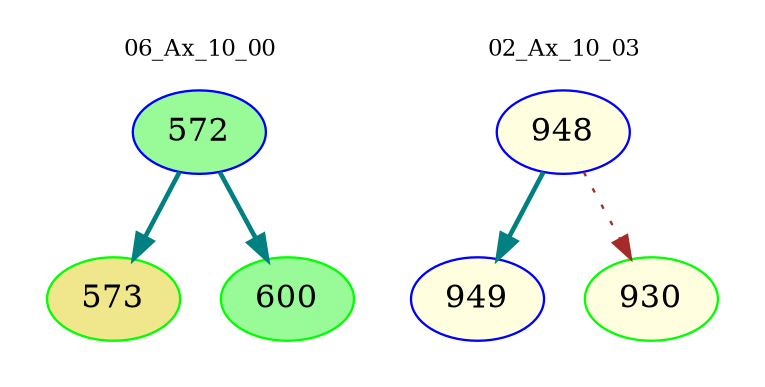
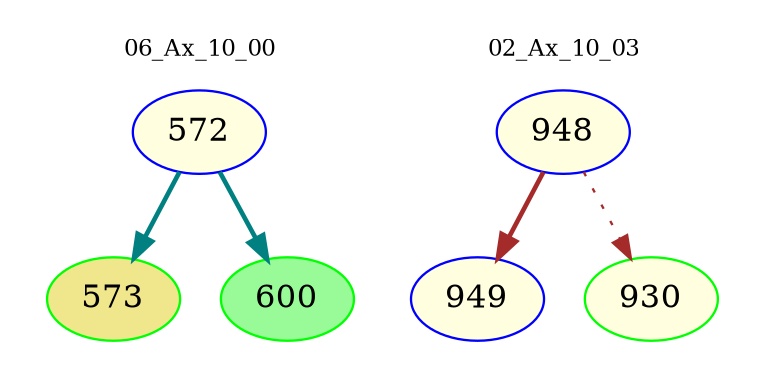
  digraph {
    node [color=blue fillcolor=lightyellow style=filled]
    edge [color=teal style=bold]
-   n1 [fillcolor=palegreen label=572]
+   n1 [label=572]
    n2 [color=green fillcolor=khaki label=573]
    n3 [color=green fillcolor=palegreen label=600]
    n4 [label=948]
    n5 [label=949]
    n6 [color=green label=930]
    subgraph cluster_1 {
      color=white
      fontsize=10
      label="06_Ax_10_00"
      n1
      n2
      n3
    }
    subgraph cluster_2 {
      color=white
      fontsize=10
      label="02_Ax_10_03"
      n4
      n5
      n6
    }
    n1 -> n2
    n1 -> n3
-   n4 -> n5
+   n4 -> n5 [color=brown]
    n4 -> n6 [color=brown style=dotted]
  }
